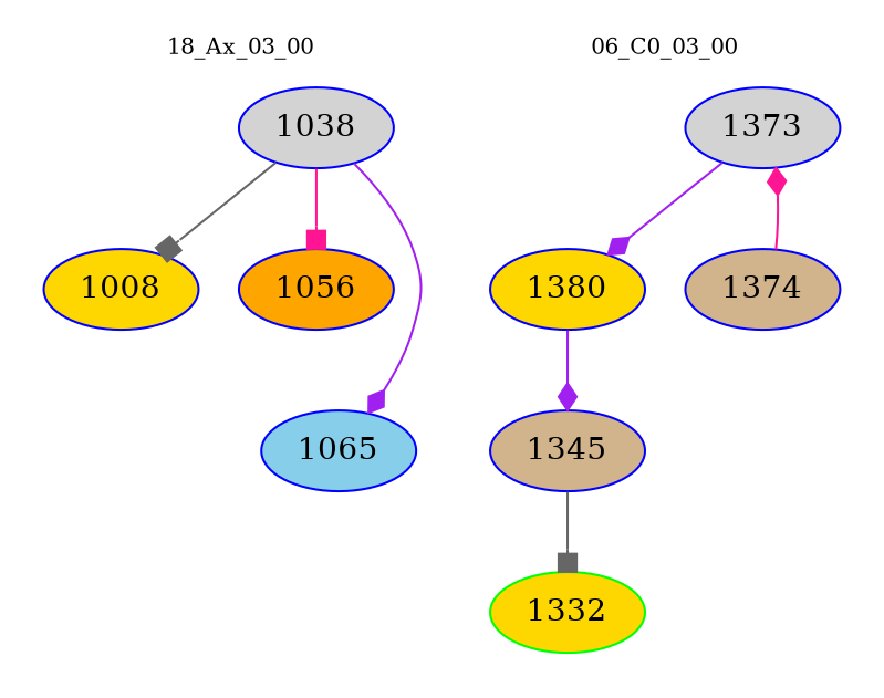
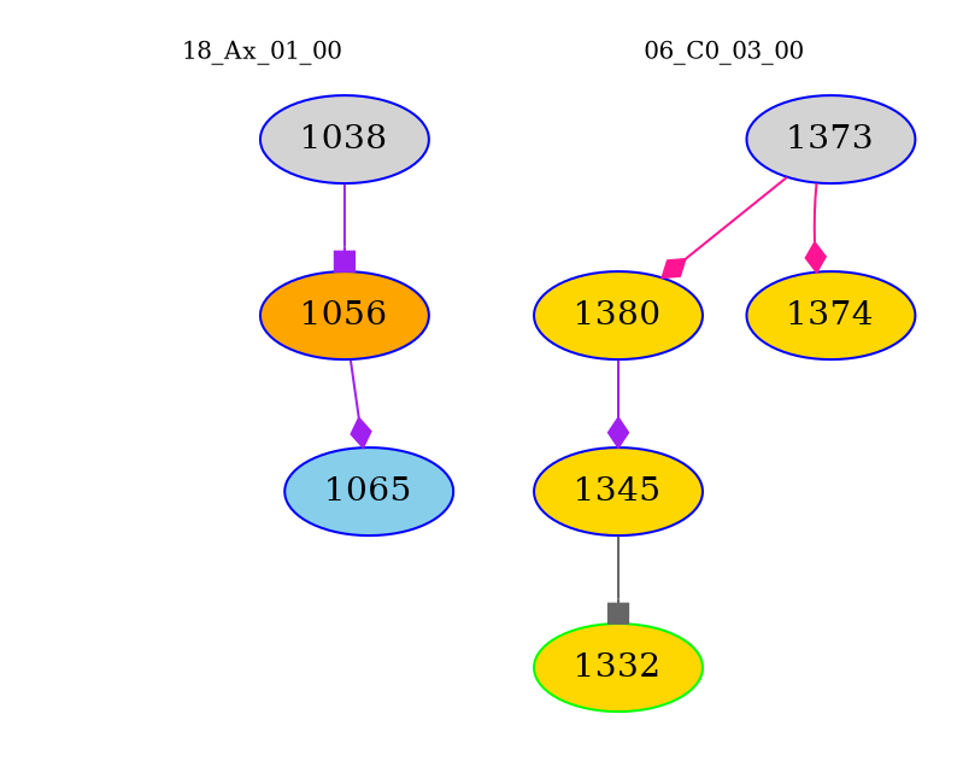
  digraph {
    node [color=blue fillcolor=gold style=filled]
    edge [arrowhead=diamond color=purple]
    n1 [fillcolor=lightgrey label=1038]
-   n2 [label=1008]
    n3 [fillcolor=orange label=1056]
    n4 [fillcolor=skyblue label=1065]
    n5 [fillcolor=lightgrey label=1373]
    n6 [label=1380]
-   n7 [fillcolor=tan label=1374]
-   n8 [fillcolor=tan label=1345]
+   n7 [label=1374]
+   n8 [label=1345]
    n9 [color=green label=1332]
    subgraph cluster_1 {
      color=white
      fontsize=10
-     label="18_Ax_03_00"
+     label="18_Ax_01_00"
      n1
-     n2
      n3
      n4
    }
    subgraph cluster_2 {
      color=white
      fontsize=10
      label="06_C0_03_00"
      n5
      n6
      n7
      n8
      n9
    }
-   n1 -> n2 [arrowhead=box color=gray40]
-   n1 -> n3 [arrowhead=box color=deeppink]
-   n1 -> n4
-   n5 -> n6
-   n7 -> n5 [color=deeppink]
+   n1 -> n3 [arrowhead=box]
+   n3 -> n4
+   n5 -> n6 [color=deeppink]
+   n5 -> n7 [color=deeppink]
    n6 -> n8
    n8 -> n9 [arrowhead=box color=gray40]
  }
